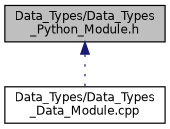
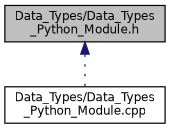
  digraph {
    node [color=black fontname=Helvetica fontsize=10 shape=record]
    n1 [fillcolor=grey75 fontcolor=black height=0.2 label="Data_Types/Data_Types\l_Python_Module.h" style=filled width=0.4]
-   n2 [height=0.2 label="Data_Types/Data_Types\l_Data_Module.cpp" width=0.4]
+   n2 [height=0.2 label="Data_Types/Data_Types\l_Python_Module.cpp" width=0.4]
    n1 -> n2 [color=midnightblue dir=back fontname=Helvetica fontsize=10 labelfontname=Helvetica labelfontsize=10 style=dotted]
  }
